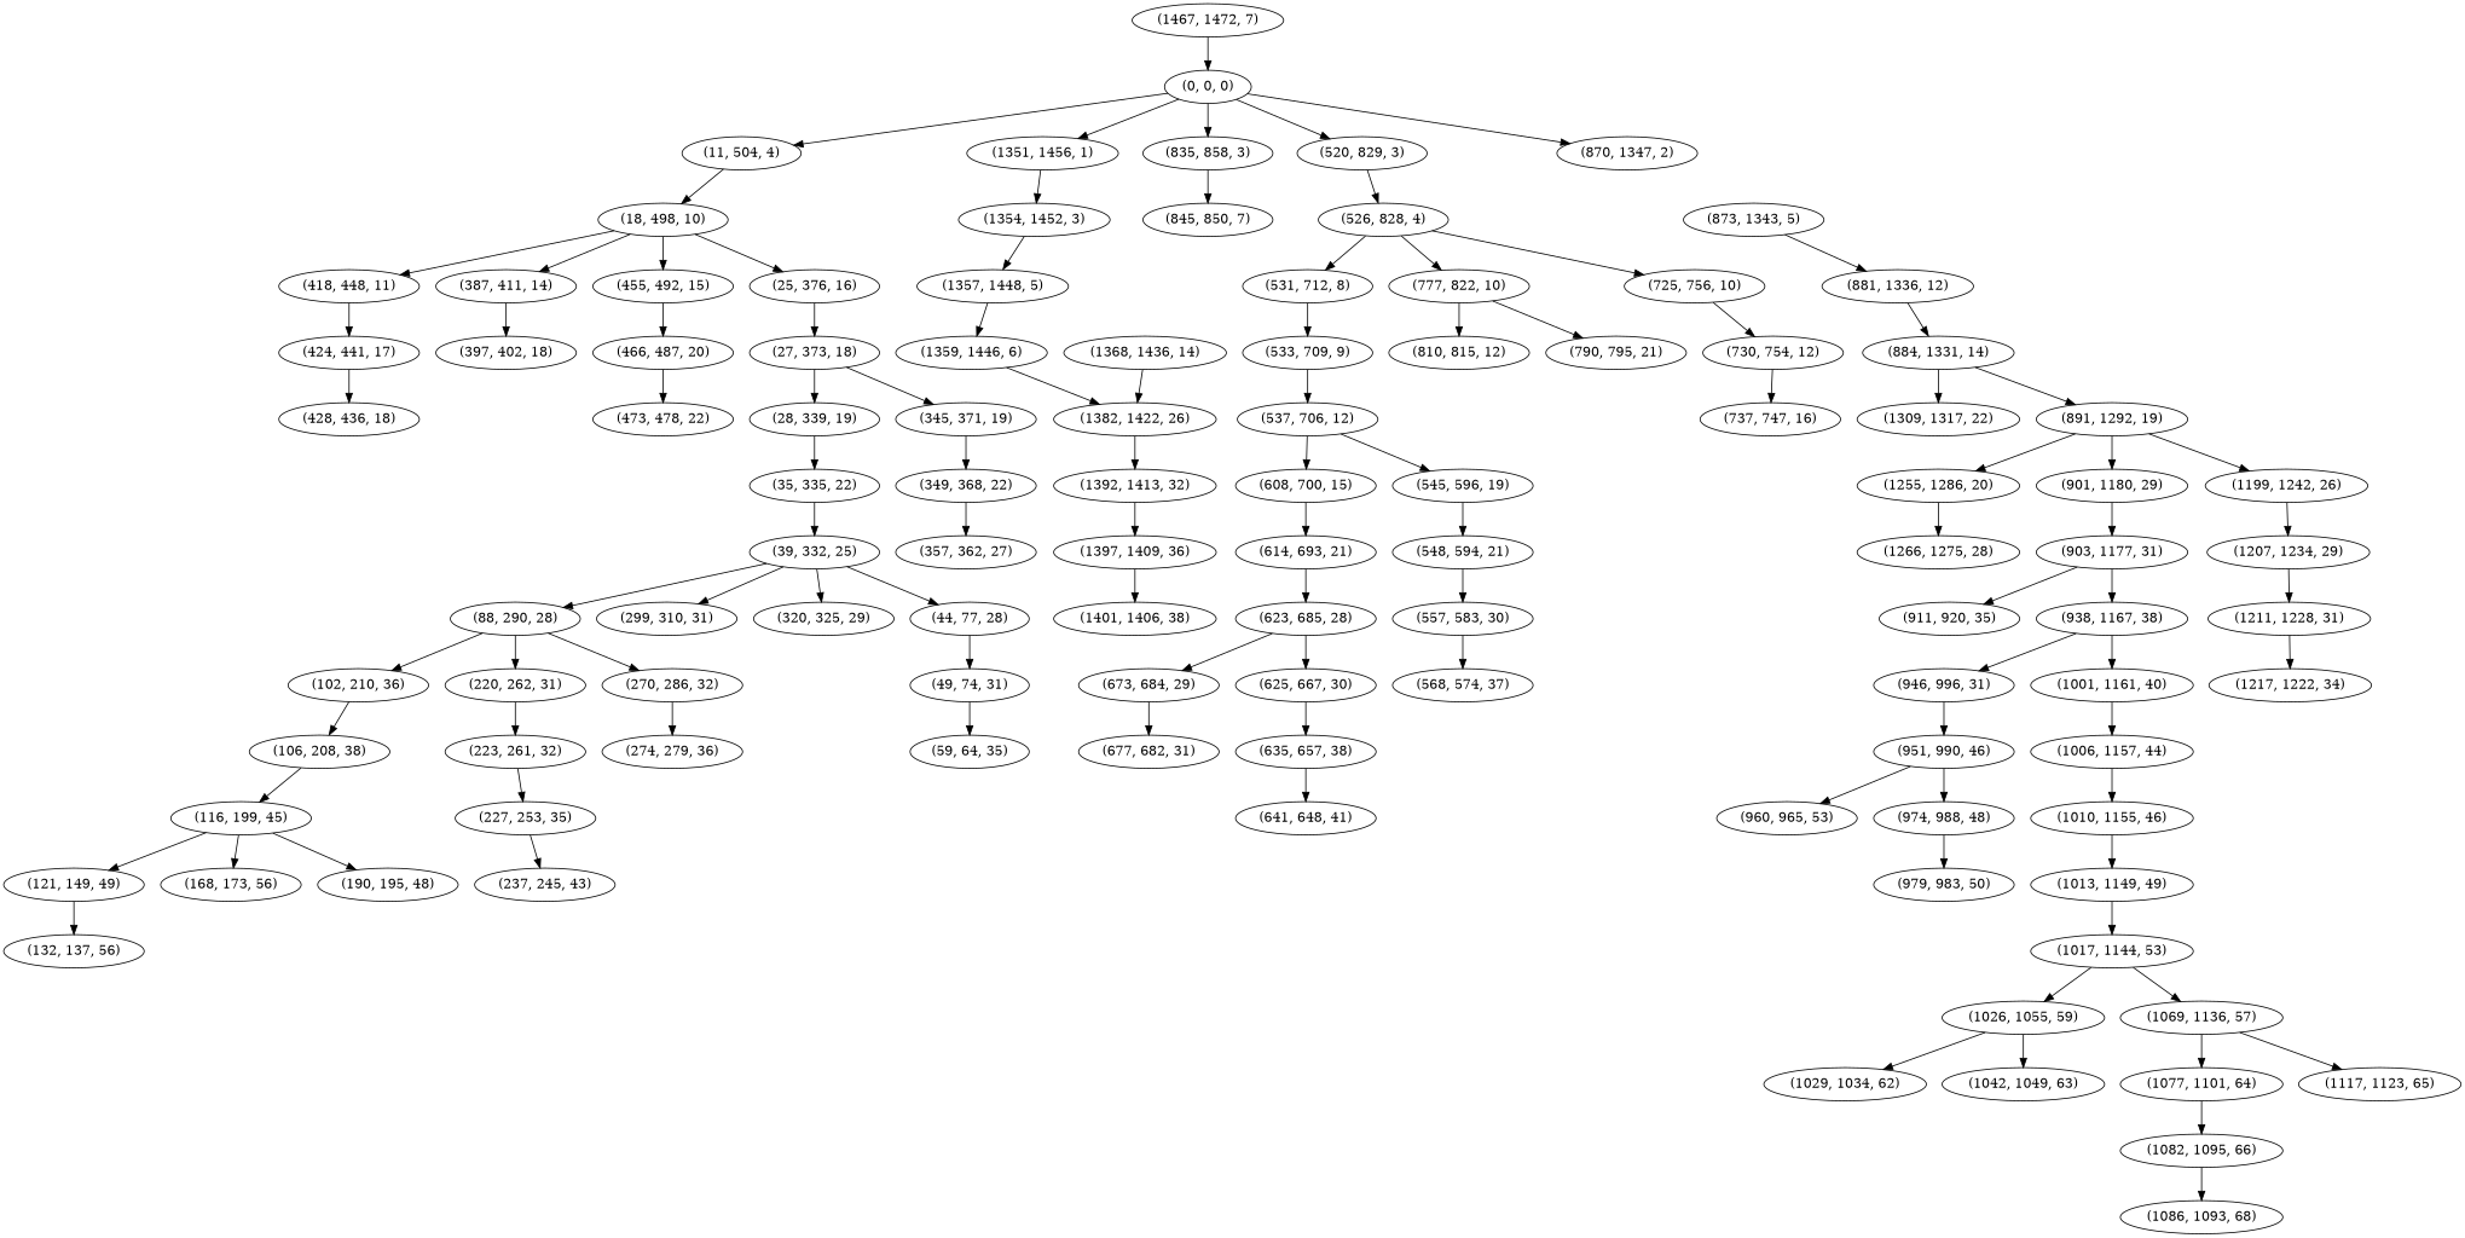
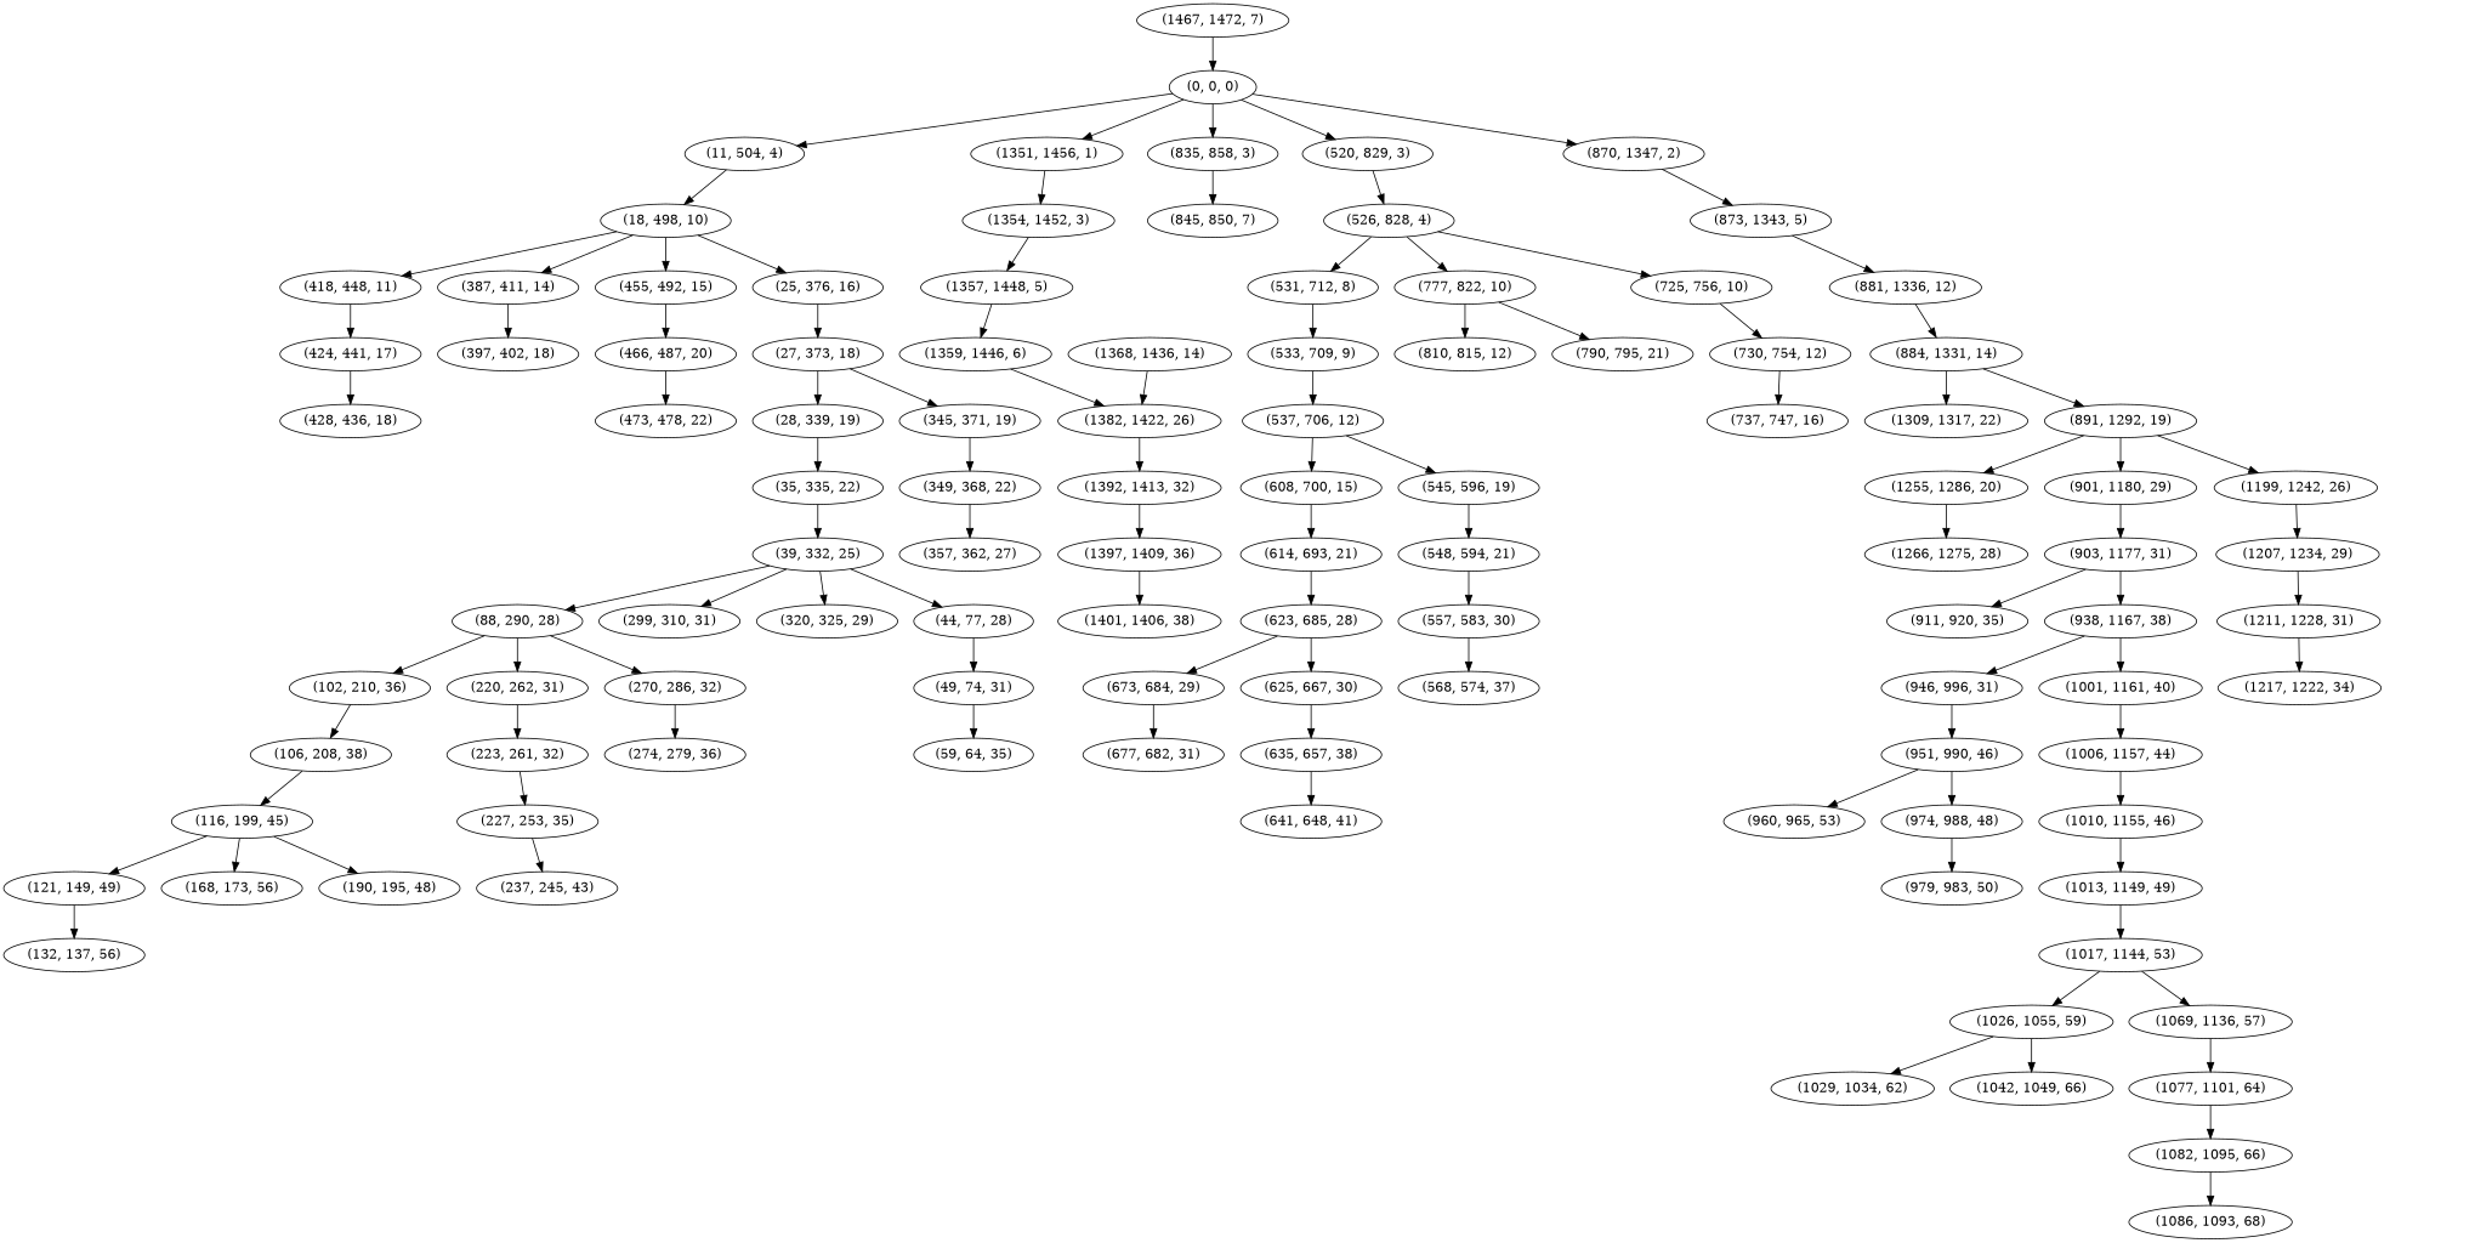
  digraph {
    "(0, 0, 0)"
    "(11, 504, 4)"
    "(520, 829, 3)"
    "(835, 858, 3)"
    "(870, 1347, 2)"
    "(1351, 1456, 1)"
    "(18, 498, 10)"
    "(526, 828, 4)"
    "(845, 850, 7)"
    "(873, 1343, 5)"
    "(1354, 1452, 3)"
    "(1467, 1472, 7)"
    "(25, 376, 16)"
    "(387, 411, 14)"
    "(418, 448, 11)"
    "(455, 492, 15)"
    "(27, 373, 18)"
    "(397, 402, 18)"
    "(424, 441, 17)"
    "(466, 487, 20)"
    "(28, 339, 19)"
    "(345, 371, 19)"
    "(35, 335, 22)"
    "(349, 368, 22)"
    "(39, 332, 25)"
    "(44, 77, 28)"
    "(88, 290, 28)"
    "(299, 310, 31)"
    "(320, 325, 29)"
    "(49, 74, 31)"
    "(102, 210, 36)"
    "(220, 262, 31)"
    "(270, 286, 32)"
    "(59, 64, 35)"
    "(106, 208, 38)"
    "(223, 261, 32)"
    "(274, 279, 36)"
    "(116, 199, 45)"
    "(121, 149, 49)"
    "(168, 173, 56)"
    "(190, 195, 48)"
    "(132, 137, 56)"
    "(227, 253, 35)"
    "(237, 245, 43)"
    "(357, 362, 27)"
    "(428, 436, 18)"
    "(473, 478, 22)"
    "(531, 712, 8)"
    "(725, 756, 10)"
    "(777, 822, 10)"
    "(533, 709, 9)"
    "(730, 754, 12)"
    "(790, 795, 21)"
    "(810, 815, 12)"
    "(537, 706, 12)"
    "(545, 596, 19)"
    "(608, 700, 15)"
    "(548, 594, 21)"
    "(614, 693, 21)"
    "(557, 583, 30)"
    "(568, 574, 37)"
    "(623, 685, 28)"
    "(625, 667, 30)"
    "(673, 684, 29)"
    "(635, 657, 38)"
    "(677, 682, 31)"
    "(641, 648, 41)"
    "(737, 747, 16)"
    "(881, 1336, 12)"
    "(884, 1331, 14)"
    "(891, 1292, 19)"
    "(1309, 1317, 22)"
    "(901, 1180, 29)"
    "(1199, 1242, 26)"
    "(1255, 1286, 20)"
    "(903, 1177, 31)"
    "(1207, 1234, 29)"
    "(1266, 1275, 28)"
    "(911, 920, 35)"
    "(938, 1167, 38)"
    n81 [label="(946, 996, 31)"]
    "(1001, 1161, 40)"
    "(951, 990, 46)"
    "(1006, 1157, 44)"
    "(960, 965, 53)"
    "(974, 988, 48)"
    "(979, 983, 50)"
    "(1010, 1155, 46)"
    "(1013, 1149, 49)"
    "(1017, 1144, 53)"
    "(1026, 1055, 59)"
    "(1069, 1136, 57)"
    "(1029, 1034, 62)"
-   "(1042, 1049, 63)"
+   "(1042, 1049, 63)" [label="(1042, 1049, 66)"]
    "(1077, 1101, 64)"
-   "(1117, 1123, 65)"
    "(1082, 1095, 66)"
    "(1086, 1093, 68)"
    "(1211, 1228, 31)"
    "(1217, 1222, 34)"
    "(1357, 1448, 5)"
    "(1359, 1446, 6)"
    "(1382, 1422, 26)"
    "(1368, 1436, 14)"
    "(1392, 1413, 32)"
    "(1397, 1409, 36)"
    "(1401, 1406, 38)"
    "(0, 0, 0)" -> "(11, 504, 4)"
    "(0, 0, 0)" -> "(520, 829, 3)"
    "(0, 0, 0)" -> "(835, 858, 3)"
    "(0, 0, 0)" -> "(870, 1347, 2)"
    "(0, 0, 0)" -> "(1351, 1456, 1)"
    "(11, 504, 4)" -> "(18, 498, 10)"
    "(520, 829, 3)" -> "(526, 828, 4)"
    "(835, 858, 3)" -> "(845, 850, 7)"
+   "(870, 1347, 2)" -> "(873, 1343, 5)"
    "(1351, 1456, 1)" -> "(1354, 1452, 3)"
    "(18, 498, 10)" -> "(25, 376, 16)"
    "(18, 498, 10)" -> "(387, 411, 14)"
    "(18, 498, 10)" -> "(418, 448, 11)"
    "(18, 498, 10)" -> "(455, 492, 15)"
    "(526, 828, 4)" -> "(531, 712, 8)"
    "(526, 828, 4)" -> "(725, 756, 10)"
    "(526, 828, 4)" -> "(777, 822, 10)"
    "(873, 1343, 5)" -> "(881, 1336, 12)"
    "(1354, 1452, 3)" -> "(1357, 1448, 5)"
    "(1467, 1472, 7)" -> "(0, 0, 0)"
    "(25, 376, 16)" -> "(27, 373, 18)"
    "(387, 411, 14)" -> "(397, 402, 18)"
    "(418, 448, 11)" -> "(424, 441, 17)"
    "(455, 492, 15)" -> "(466, 487, 20)"
    "(27, 373, 18)" -> "(28, 339, 19)"
    "(27, 373, 18)" -> "(345, 371, 19)"
    "(424, 441, 17)" -> "(428, 436, 18)"
    "(466, 487, 20)" -> "(473, 478, 22)"
    "(28, 339, 19)" -> "(35, 335, 22)"
    "(345, 371, 19)" -> "(349, 368, 22)"
    "(35, 335, 22)" -> "(39, 332, 25)"
    "(349, 368, 22)" -> "(357, 362, 27)"
    "(39, 332, 25)" -> "(44, 77, 28)"
    "(39, 332, 25)" -> "(88, 290, 28)"
    "(39, 332, 25)" -> "(299, 310, 31)"
    "(39, 332, 25)" -> "(320, 325, 29)"
    "(44, 77, 28)" -> "(49, 74, 31)"
    "(88, 290, 28)" -> "(102, 210, 36)"
    "(88, 290, 28)" -> "(220, 262, 31)"
    "(88, 290, 28)" -> "(270, 286, 32)"
    "(49, 74, 31)" -> "(59, 64, 35)"
    "(102, 210, 36)" -> "(106, 208, 38)"
    "(220, 262, 31)" -> "(223, 261, 32)"
    "(270, 286, 32)" -> "(274, 279, 36)"
    "(106, 208, 38)" -> "(116, 199, 45)"
    "(223, 261, 32)" -> "(227, 253, 35)"
    "(116, 199, 45)" -> "(121, 149, 49)"
    "(116, 199, 45)" -> "(168, 173, 56)"
    "(116, 199, 45)" -> "(190, 195, 48)"
    "(121, 149, 49)" -> "(132, 137, 56)"
    "(227, 253, 35)" -> "(237, 245, 43)"
    "(531, 712, 8)" -> "(533, 709, 9)"
    "(725, 756, 10)" -> "(730, 754, 12)"
    "(777, 822, 10)" -> "(790, 795, 21)"
    "(777, 822, 10)" -> "(810, 815, 12)"
    "(533, 709, 9)" -> "(537, 706, 12)"
    "(730, 754, 12)" -> "(737, 747, 16)"
    "(537, 706, 12)" -> "(545, 596, 19)"
    "(537, 706, 12)" -> "(608, 700, 15)"
    "(545, 596, 19)" -> "(548, 594, 21)"
    "(608, 700, 15)" -> "(614, 693, 21)"
    "(548, 594, 21)" -> "(557, 583, 30)"
    "(614, 693, 21)" -> "(623, 685, 28)"
    "(557, 583, 30)" -> "(568, 574, 37)"
    "(623, 685, 28)" -> "(625, 667, 30)"
    "(623, 685, 28)" -> "(673, 684, 29)"
    "(625, 667, 30)" -> "(635, 657, 38)"
    "(673, 684, 29)" -> "(677, 682, 31)"
    "(635, 657, 38)" -> "(641, 648, 41)"
    "(881, 1336, 12)" -> "(884, 1331, 14)"
    "(884, 1331, 14)" -> "(891, 1292, 19)"
    "(884, 1331, 14)" -> "(1309, 1317, 22)"
    "(891, 1292, 19)" -> "(901, 1180, 29)"
    "(891, 1292, 19)" -> "(1199, 1242, 26)"
    "(891, 1292, 19)" -> "(1255, 1286, 20)"
    "(901, 1180, 29)" -> "(903, 1177, 31)"
    "(1199, 1242, 26)" -> "(1207, 1234, 29)"
    "(1255, 1286, 20)" -> "(1266, 1275, 28)"
    "(903, 1177, 31)" -> "(911, 920, 35)"
    "(903, 1177, 31)" -> "(938, 1167, 38)"
    "(1207, 1234, 29)" -> "(1211, 1228, 31)"
    "(938, 1167, 38)" -> n81
    "(938, 1167, 38)" -> "(1001, 1161, 40)"
    n81 -> "(951, 990, 46)"
    "(1001, 1161, 40)" -> "(1006, 1157, 44)"
    "(951, 990, 46)" -> "(960, 965, 53)"
    "(951, 990, 46)" -> "(974, 988, 48)"
    "(1006, 1157, 44)" -> "(1010, 1155, 46)"
    "(974, 988, 48)" -> "(979, 983, 50)"
    "(1010, 1155, 46)" -> "(1013, 1149, 49)"
    "(1013, 1149, 49)" -> "(1017, 1144, 53)"
    "(1017, 1144, 53)" -> "(1026, 1055, 59)"
    "(1017, 1144, 53)" -> "(1069, 1136, 57)"
    "(1026, 1055, 59)" -> "(1029, 1034, 62)"
    "(1026, 1055, 59)" -> "(1042, 1049, 63)"
    "(1069, 1136, 57)" -> "(1077, 1101, 64)"
-   "(1069, 1136, 57)" -> "(1117, 1123, 65)"
    "(1077, 1101, 64)" -> "(1082, 1095, 66)"
    "(1082, 1095, 66)" -> "(1086, 1093, 68)"
    "(1211, 1228, 31)" -> "(1217, 1222, 34)"
    "(1357, 1448, 5)" -> "(1359, 1446, 6)"
    "(1359, 1446, 6)" -> "(1382, 1422, 26)"
    "(1382, 1422, 26)" -> "(1392, 1413, 32)"
    "(1368, 1436, 14)" -> "(1382, 1422, 26)"
    "(1392, 1413, 32)" -> "(1397, 1409, 36)"
    "(1397, 1409, 36)" -> "(1401, 1406, 38)"
  }
